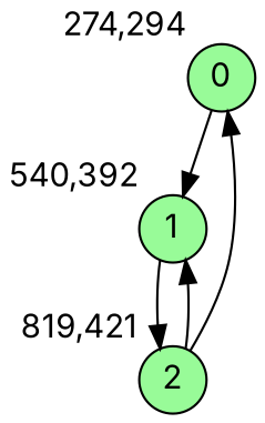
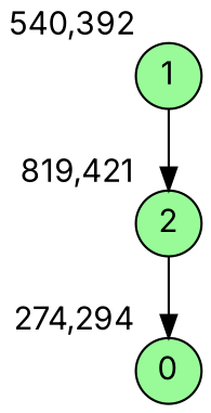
  digraph {
    bgcolor=white
    fontname=Inter
    node [fillcolor=palegreen fixedsize=true fontname=Inter shape=circle style=filled]
    edge [fontname=Inter]
    0 [height=0.3 width=0.4 xlabel="274,294"]
    1 [height=0.3 width=0.4 xlabel="540,392"]
    2 [height=0.3 width=0.4 xlabel="819,421"]
-   0 -> 1
    1 -> 2
    2 -> 0
-   2 -> 1
  }
